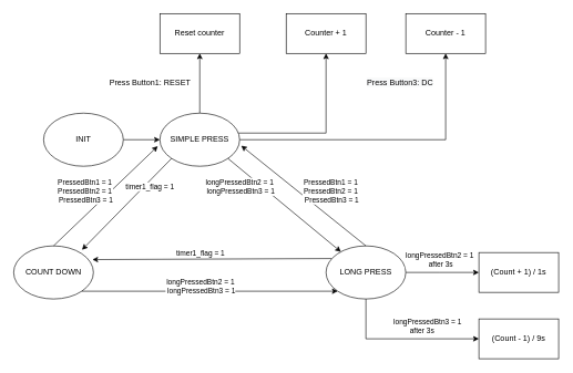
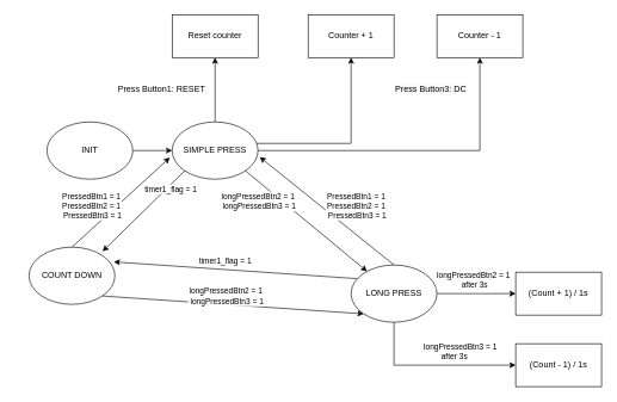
  <mxCell id="0" />
  <mxCell id="1" parent="0" />
  <mxCell id="2" value="" style="edgeStyle=orthogonalEdgeStyle;rounded=0;orthogonalLoop=1;jettySize=auto;html=1;" edge="1" parent="1" source="3" target="7"><mxGeometry relative="1" as="geometry" /></mxCell>
  <mxCell id="3" value="INIT" style="ellipse;whiteSpace=wrap;html=1;" vertex="1" parent="1"><mxGeometry x="65" y="170" width="120" height="80" as="geometry" /></mxCell>
  <mxCell id="4" value="" style="edgeStyle=orthogonalEdgeStyle;rounded=0;orthogonalLoop=1;jettySize=auto;html=1;" edge="1" parent="1" source="7" target="8"><mxGeometry relative="1" as="geometry" /></mxCell>
  <mxCell id="5" value="" style="edgeStyle=orthogonalEdgeStyle;rounded=0;orthogonalLoop=1;jettySize=auto;html=1;" edge="1" parent="1" source="7" target="10"><mxGeometry relative="1" as="geometry"><Array as="points"><mxPoint x="490" y="200" /></Array></mxGeometry></mxCell>
  <mxCell id="6" value="" style="edgeStyle=orthogonalEdgeStyle;rounded=0;orthogonalLoop=1;jettySize=auto;html=1;" edge="1" parent="1" source="7" target="11"><mxGeometry relative="1" as="geometry" /></mxCell>
  <mxCell id="7" value="SIMPLE PRESS" style="ellipse;whiteSpace=wrap;html=1;" vertex="1" parent="1"><mxGeometry x="240" y="170" width="120" height="80" as="geometry" /></mxCell>
  <mxCell id="8" value="Reset counter" style="whiteSpace=wrap;html=1;" vertex="1" parent="1"><mxGeometry x="240" y="20" width="120" height="60" as="geometry" /></mxCell>
  <mxCell id="9" value="Press Button1: RESET" style="text;html=1;align=center;verticalAlign=middle;resizable=1;points=[];autosize=1;strokeColor=none;fillColor=none;movable=1;rotatable=1;deletable=1;editable=1;connectable=1;" vertex="1" parent="1"><mxGeometry x="150" y="110" width="150" height="30" as="geometry" /></mxCell>
  <mxCell id="10" value="Counter + 1" style="whiteSpace=wrap;html=1;" vertex="1" parent="1"><mxGeometry x="430" y="20" width="120" height="60" as="geometry" /></mxCell>
  <mxCell id="11" value="Counter - 1" style="whiteSpace=wrap;html=1;" vertex="1" parent="1"><mxGeometry x="610" y="20" width="120" height="60" as="geometry" /></mxCell>
  <mxCell id="12" value="&lt;span style=&quot;color: rgb(0, 0, 0); font-family: Helvetica; font-size: 12px; font-style: normal; font-variant-ligatures: normal; font-variant-caps: normal; font-weight: 400; letter-spacing: normal; orphans: 2; text-align: center; text-indent: 0px; text-transform: none; widows: 2; word-spacing: 0px; -webkit-text-stroke-width: 0px; background-color: rgb(248, 249, 250); text-decoration-thickness: initial; text-decoration-style: initial; text-decoration-color: initial; float: none; display: inline !important;&quot;&gt;Press Button3: DC&lt;br&gt;&lt;br&gt;&lt;/span&gt;" style="text;whiteSpace=wrap;html=1;" vertex="1" parent="1"><mxGeometry x="550" y="110" width="140" height="40" as="geometry" /></mxCell>
  <mxCell id="13" value="" style="endArrow=classic;html=1;rounded=0;exitX=1;exitY=1;exitDx=0;exitDy=0;" edge="1" parent="1" source="7" target="16"><mxGeometry width="50" height="50" relative="1" as="geometry"><mxPoint x="410" y="270" as="sourcePoint" /><mxPoint x="450" y="300" as="targetPoint" /></mxGeometry></mxCell>
  <mxCell id="14" value="longPressedBtn2 = 1&lt;br&gt;&amp;nbsp;longPressedBtn3 = 1" style="edgeLabel;html=1;align=center;verticalAlign=middle;resizable=0;points=[];" connectable="0" vertex="1" parent="13"><mxGeometry x="-0.328" y="-1" relative="1" as="geometry"><mxPoint x="-39" y="-6" as="offset" /></mxGeometry></mxCell>
  <mxCell id="15" value="" style="edgeStyle=orthogonalEdgeStyle;rounded=0;orthogonalLoop=1;jettySize=auto;html=1;" edge="1" parent="1" source="16" target="28"><mxGeometry relative="1" as="geometry"><Array as="points"><mxPoint x="660" y="410" /><mxPoint x="660" y="410" /></Array></mxGeometry></mxCell>
  <mxCell id="16" value="LONG PRESS" style="ellipse;whiteSpace=wrap;html=1;" vertex="1" parent="1"><mxGeometry x="490" y="370" width="120" height="80" as="geometry" /></mxCell>
  <mxCell id="17" value="" style="endArrow=classic;html=1;rounded=0;exitX=0;exitY=1;exitDx=0;exitDy=0;entryX=0.857;entryY=0.073;entryDx=0;entryDy=0;entryPerimeter=0;" edge="1" parent="1" source="7" target="19"><mxGeometry width="50" height="50" relative="1" as="geometry"><mxPoint x="410" y="250" as="sourcePoint" /><mxPoint x="170" y="320" as="targetPoint" /></mxGeometry></mxCell>
  <mxCell id="18" value="timer1_flag = 1" style="edgeLabel;html=1;align=center;verticalAlign=middle;resizable=0;points=[];" connectable="0" vertex="1" parent="17"><mxGeometry x="0.306" y="3" relative="1" as="geometry"><mxPoint x="53" y="-50" as="offset" /></mxGeometry></mxCell>
- <mxCell id="19" value="COUNT DOWN" style="ellipse;whiteSpace=wrap;html=1;" vertex="1" parent="1"><mxGeometry x="20" y="370" width="120" height="80" as="geometry" /></mxCell>
+ <mxCell id="19" value="COUNT DOWN" style="ellipse;whiteSpace=wrap;html=1;" vertex="1" parent="1"><mxGeometry x="40" y="345" width="120" height="80" as="geometry" /></mxCell>
  <mxCell id="20" value="" style="endArrow=classic;html=1;rounded=0;exitX=0.067;exitY=0.238;exitDx=0;exitDy=0;entryX=0.987;entryY=0.258;entryDx=0;entryDy=0;entryPerimeter=0;exitPerimeter=0;" edge="1" parent="1" source="16" target="19"><mxGeometry width="50" height="50" relative="1" as="geometry"><mxPoint x="334.734" y="420.004" as="sourcePoint" /><mxPoint x="260" y="487.56" as="targetPoint" /></mxGeometry></mxCell>
  <mxCell id="21" value="timer1_flag = 1" style="edgeLabel;html=1;align=center;verticalAlign=middle;resizable=0;points=[];" connectable="0" vertex="1" parent="20"><mxGeometry x="0.306" y="3" relative="1" as="geometry"><mxPoint x="37" y="-13" as="offset" /></mxGeometry></mxCell>
  <mxCell id="22" value="" style="endArrow=classic;html=1;rounded=0;exitX=1;exitY=1;exitDx=0;exitDy=0;entryX=0;entryY=1;entryDx=0;entryDy=0;" edge="1" parent="1" source="19" target="16"><mxGeometry width="50" height="50" relative="1" as="geometry"><mxPoint x="209.096" y="430.004" as="sourcePoint" /><mxPoint x="289.997" y="500.062" as="targetPoint" /></mxGeometry></mxCell>
  <mxCell id="23" value="longPressedBtn2 = 1&lt;br&gt;&amp;nbsp;longPressedBtn3 = 1" style="edgeLabel;html=1;align=center;verticalAlign=middle;resizable=0;points=[];" connectable="0" vertex="1" parent="22"><mxGeometry x="-0.328" y="-1" relative="1" as="geometry"><mxPoint x="49" y="-9" as="offset" /></mxGeometry></mxCell>
  <mxCell id="24" value="" style="endArrow=classic;html=1;rounded=0;exitX=0.5;exitY=0;exitDx=0;exitDy=0;entryX=-0.027;entryY=0.622;entryDx=0;entryDy=0;entryPerimeter=0;" edge="1" parent="1" source="19" target="7"><mxGeometry width="50" height="50" relative="1" as="geometry"><mxPoint x="410" y="330" as="sourcePoint" /><mxPoint x="460" y="280" as="targetPoint" /></mxGeometry></mxCell>
  <mxCell id="25" value="PressedBtn1 = 1&lt;br&gt;PressedBtn2 = 1&lt;br&gt;&amp;nbsp;PressedBtn3 = 1" style="edgeLabel;html=1;align=center;verticalAlign=middle;resizable=0;points=[];" connectable="0" vertex="1" parent="1"><mxGeometry x="160" y="270.002" as="geometry"><mxPoint x="-34" y="17" as="offset" /></mxGeometry></mxCell>
  <mxCell id="26" value="" style="endArrow=classic;html=1;rounded=0;exitX=0.5;exitY=0;exitDx=0;exitDy=0;entryX=1.02;entryY=0.613;entryDx=0;entryDy=0;entryPerimeter=0;" edge="1" parent="1" source="16" target="7"><mxGeometry width="50" height="50" relative="1" as="geometry"><mxPoint x="90" y="380" as="sourcePoint" /><mxPoint x="246.76" y="229.76" as="targetPoint" /></mxGeometry></mxCell>
  <mxCell id="27" value="PressedBtn1 = 1&lt;br&gt;PressedBtn2 = 1&lt;br&gt;&amp;nbsp;PressedBtn3 = 1" style="edgeLabel;html=1;align=center;verticalAlign=middle;resizable=0;points=[];" connectable="0" vertex="1" parent="1"><mxGeometry x="530" y="270.002" as="geometry"><mxPoint x="-34" y="17" as="offset" /></mxGeometry></mxCell>
  <mxCell id="28" value="(Count + 1) / 1s" style="whiteSpace=wrap;html=1;" vertex="1" parent="1"><mxGeometry x="720" y="380" width="120" height="60" as="geometry" /></mxCell>
- <mxCell id="29" value="(Count - 1) / 9s" style="whiteSpace=wrap;html=1;" vertex="1" parent="1"><mxGeometry x="720" y="480" width="120" height="60" as="geometry" /></mxCell>
+ <mxCell id="29" value="(Count - 1) / 1s" style="whiteSpace=wrap;html=1;" vertex="1" parent="1"><mxGeometry x="720" y="480" width="120" height="60" as="geometry" /></mxCell>
  <mxCell id="30" value="" style="endArrow=classic;html=1;rounded=0;exitX=0.5;exitY=1;exitDx=0;exitDy=0;entryX=0;entryY=0.5;entryDx=0;entryDy=0;" edge="1" parent="1" source="16" target="29"><mxGeometry width="50" height="50" relative="1" as="geometry"><mxPoint x="410" y="330" as="sourcePoint" /><mxPoint x="460" y="280" as="targetPoint" /><Array as="points"><mxPoint x="550" y="510" /></Array></mxGeometry></mxCell>
  <mxCell id="31" value="longPressedBtn2 = 1&lt;br&gt;&amp;nbsp;after 3s" style="edgeLabel;html=1;align=center;verticalAlign=middle;resizable=0;points=[];" connectable="0" vertex="1" parent="1"><mxGeometry x="660" y="390.002" as="geometry" /></mxCell>
  <mxCell id="32" value="&lt;span style=&quot;color: rgb(0, 0, 0); font-family: Helvetica; font-size: 11px; font-style: normal; font-variant-ligatures: normal; font-variant-caps: normal; font-weight: 400; letter-spacing: normal; orphans: 2; text-align: center; text-indent: 0px; text-transform: none; widows: 2; word-spacing: 0px; -webkit-text-stroke-width: 0px; background-color: rgb(255, 255, 255); text-decoration-thickness: initial; text-decoration-style: initial; text-decoration-color: initial; float: none; display: inline !important;&quot;&gt;longPressedBtn3 = 1&lt;/span&gt;&lt;br style=&quot;color: rgb(0, 0, 0); font-family: Helvetica; font-size: 11px; font-style: normal; font-variant-ligatures: normal; font-variant-caps: normal; font-weight: 400; letter-spacing: normal; orphans: 2; text-align: center; text-indent: 0px; text-transform: none; widows: 2; word-spacing: 0px; -webkit-text-stroke-width: 0px; text-decoration-thickness: initial; text-decoration-style: initial; text-decoration-color: initial;&quot;&gt;&lt;span style=&quot;color: rgb(0, 0, 0); font-family: Helvetica; font-size: 11px; font-style: normal; font-variant-ligatures: normal; font-variant-caps: normal; font-weight: 400; letter-spacing: normal; orphans: 2; text-align: center; text-indent: 0px; text-transform: none; widows: 2; word-spacing: 0px; -webkit-text-stroke-width: 0px; background-color: rgb(255, 255, 255); text-decoration-thickness: initial; text-decoration-style: initial; text-decoration-color: initial; float: none; display: inline !important;&quot;&gt;&amp;nbsp; &lt;span style=&quot;white-space: pre;&quot;&gt;&#09;&lt;/span&gt;after 3s&lt;/span&gt;" style="text;whiteSpace=wrap;html=1;" vertex="1" parent="1"><mxGeometry x="590" y="470" width="140" height="50" as="geometry" /></mxCell>
